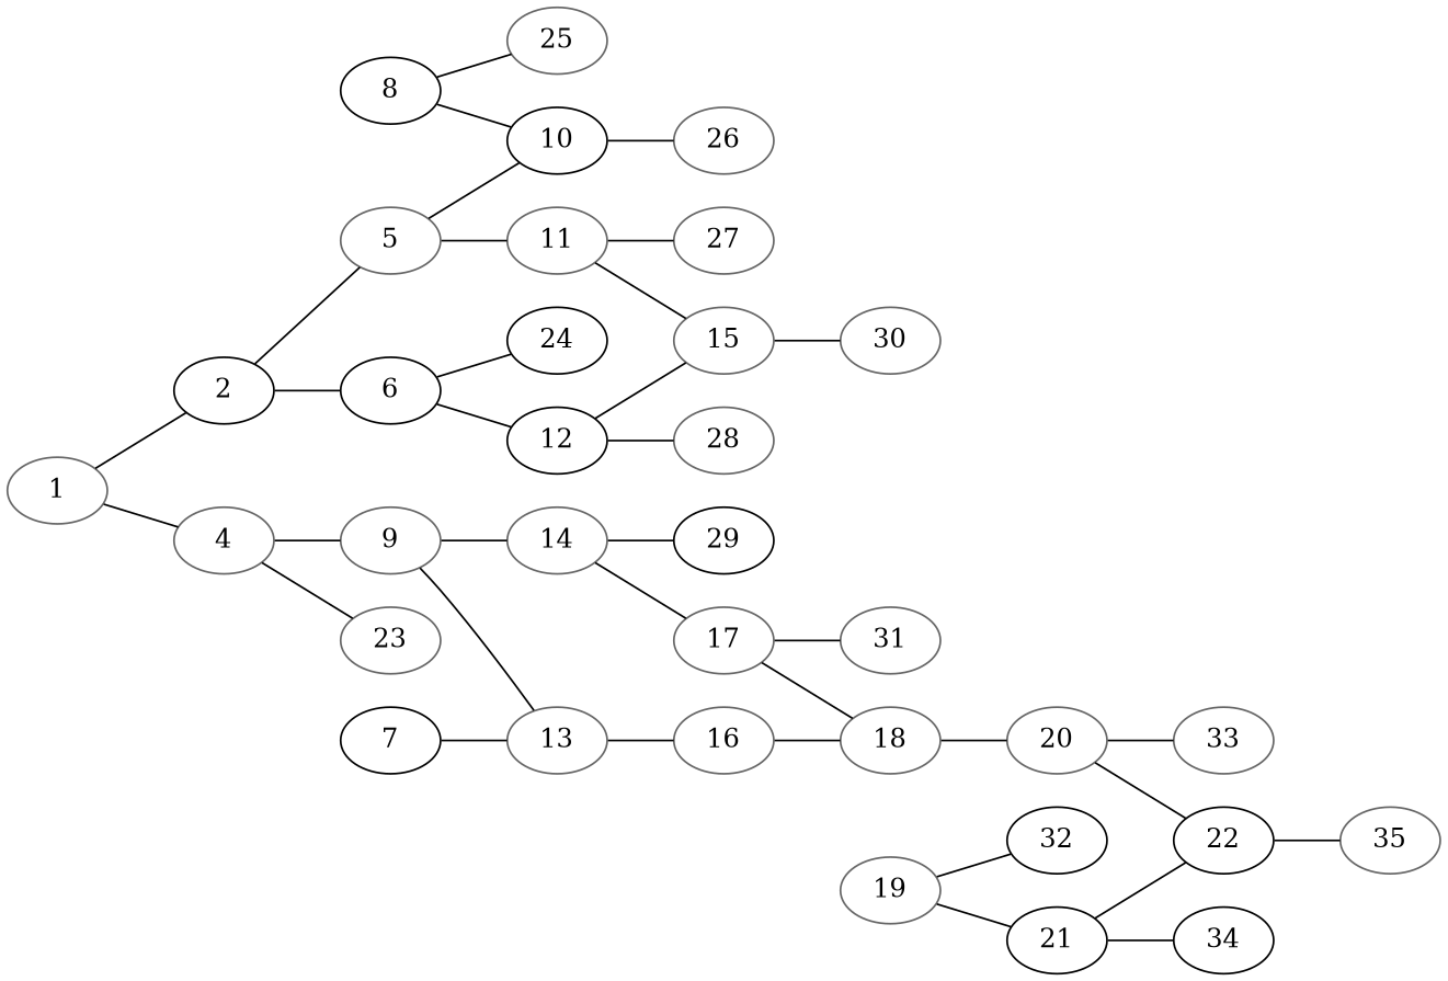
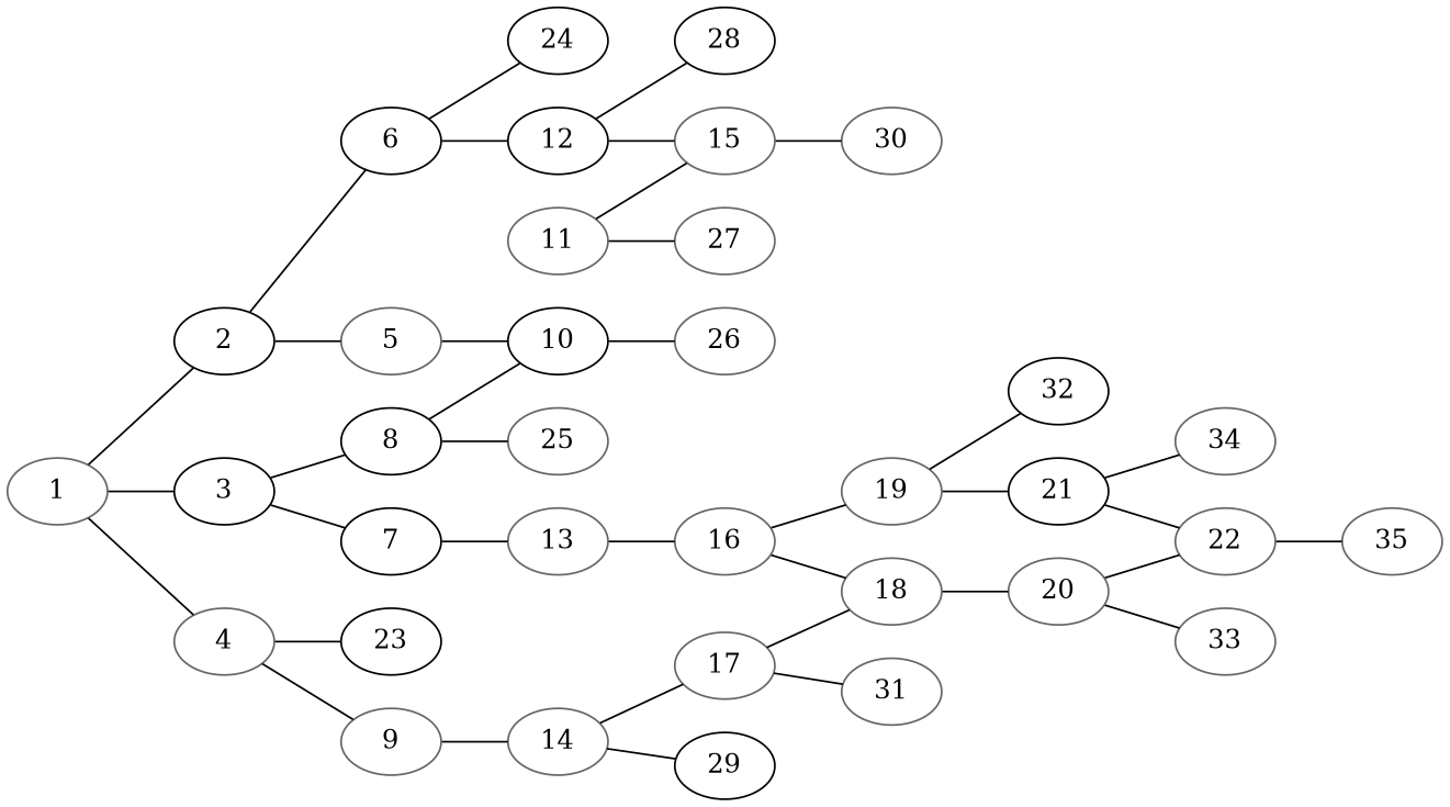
  graph {
    rankdir=LR
    node [chem=C color=gray40]
    edge [valence=1]
    2 [color=black]
    1
+   3 [color=black]
    4
    5
    6 [color=black]
    7 [chem=N color=black]
    8 [color=black]
    9
-   23 [chem=H]
+   23 [chem=H color=black]
    10 [color=black]
    11
    12 [color=black]
    24 [chem=H color=black]
    13
    25 [chem=H]
    14
    26 [chem=H]
    15
    27 [chem=H]
-   28 [chem=H]
+   28 [chem=H color=black]
    16
    17
    29 [chem=H color=black]
    30 [chem=H]
    18
    19
    31 [chem=H]
    20
    21 [color=black]
    32 [chem=H color=black]
-   22 [color=black]
+   22
    33 [chem=H]
-   34 [chem=H color=black]
+   34 [chem=H]
    35 [chem=H]
    2 -- 5
    2 -- 6
    1 -- 2 [valence=2]
+   1 -- 3
    1 -- 4
+   3 -- 7
+   3 -- 8 [valence=2]
    4 -- 9 [valence=2]
    4 -- 23
    5 -- 10 [valence=2]
-   5 -- 11
    6 -- 12 [valence=2]
    6 -- 24
    7 -- 13 [valence=2]
    8 -- 10
    8 -- 25
-   9 -- 13
    9 -- 14
    10 -- 26
    11 -- 15 [valence=2]
    11 -- 27
    12 -- 15
    12 -- 28
    13 -- 16
    14 -- 17 [valence=2]
    14 -- 29
    15 -- 30
    16 -- 18 [valence=2]
+   16 -- 19
    17 -- 18
    17 -- 31
    18 -- 20
    19 -- 21 [valence=2]
    19 -- 32
    20 -- 22 [valence=2]
    20 -- 33
    21 -- 22
    21 -- 34
    22 -- 35
  }
